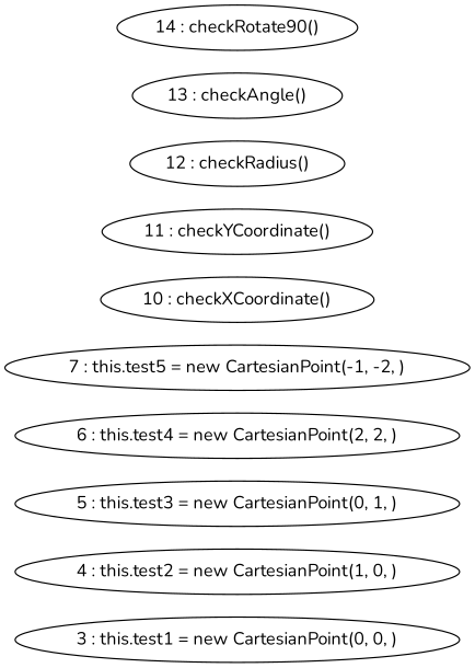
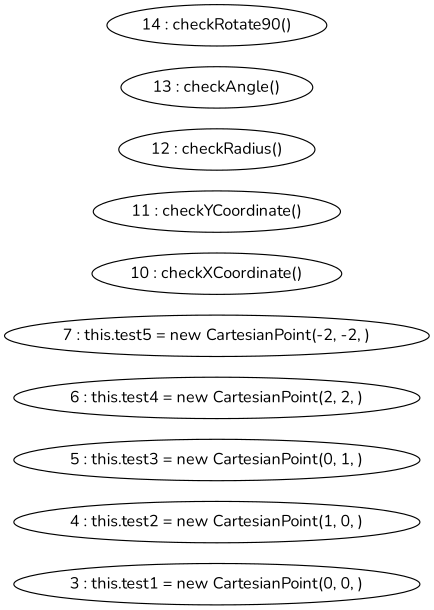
  digraph {
    rankdir=LR
    fontname=Nunito
    node [fontname=Nunito]
    "3 : this.test1 = new CartesianPoint(0, 0, )"
    "4 : this.test2 = new CartesianPoint(1, 0, )"
    "5 : this.test3 = new CartesianPoint(0, 1, )"
    "6 : this.test4 = new CartesianPoint(2, 2, )"
-   "7 : this.test5 = new CartesianPoint(-2, -2, )" [label="7 : this.test5 = new CartesianPoint(-1, -2, )"]
+   "7 : this.test5 = new CartesianPoint(-2, -2, )"
    "10 : checkXCoordinate()"
    "11 : checkYCoordinate()"
    "12 : checkRadius()"
    "13 : checkAngle()"
    "14 : checkRotate90()"
  }
